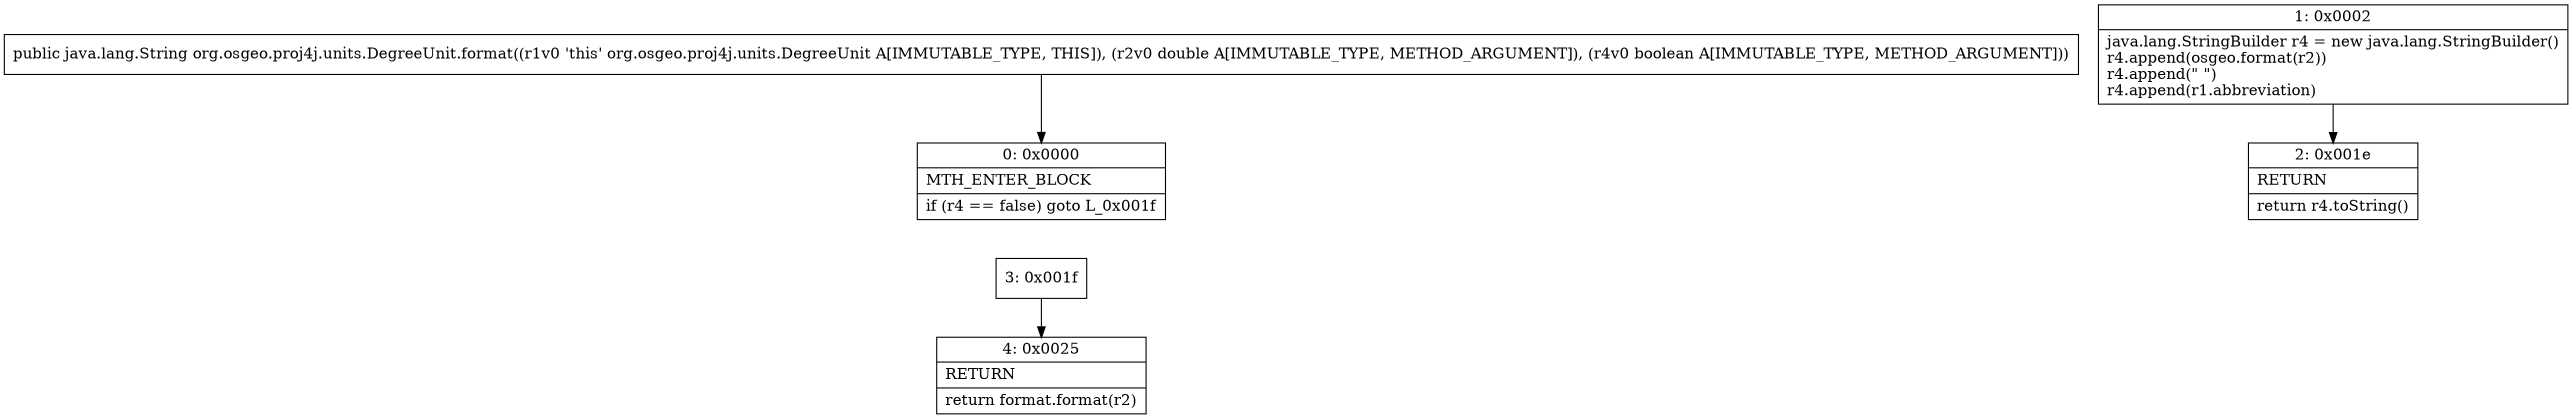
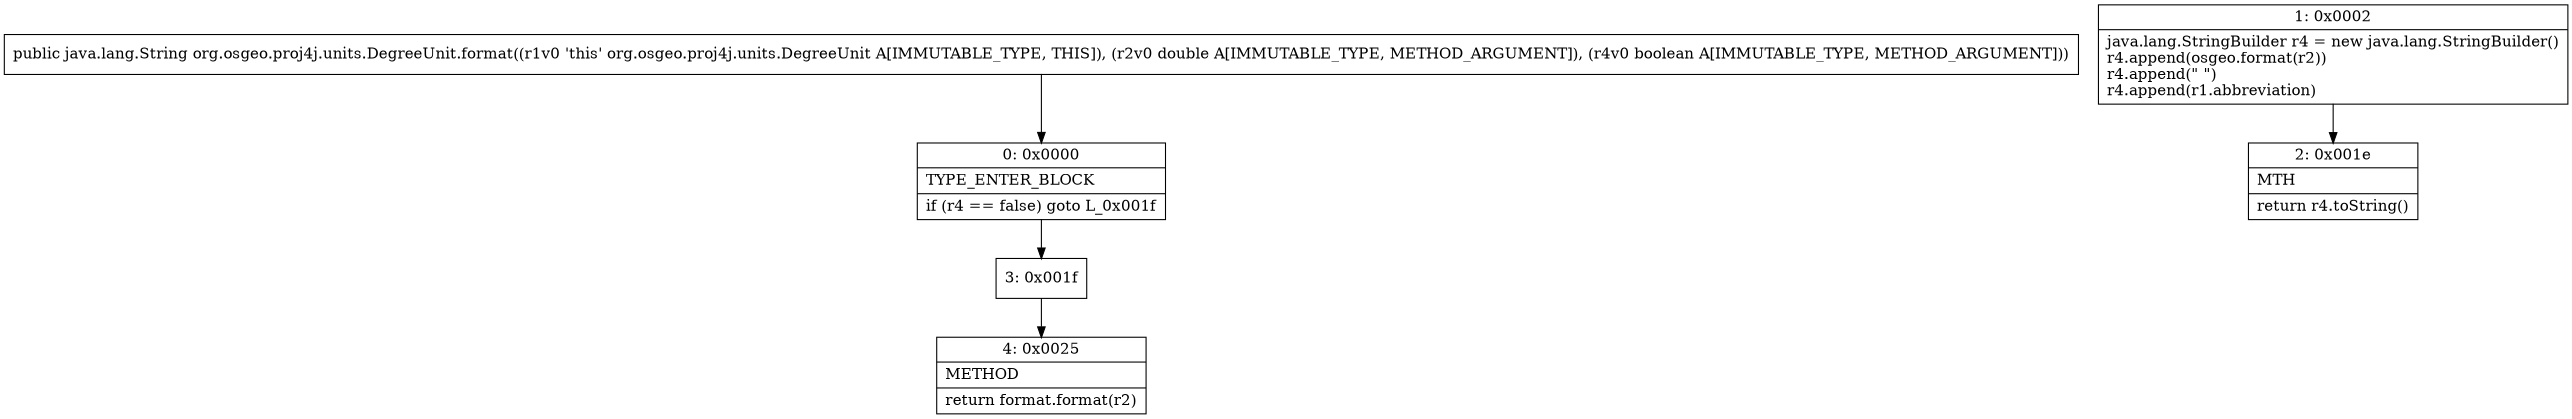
  digraph {
    node [shape=record]
-   n1 [label="{0\:\ 0x0000|MTH_ENTER_BLOCK\l|if (r4 == false) goto L_0x001f\l}"]
+   n1 [label="{0\:\ 0x0000|TYPE_ENTER_BLOCK\l|if (r4 == false) goto L_0x001f\l}"]
    n2 [label="{3\:\ 0x001f}"]
    n3 [label="{1\:\ 0x0002|java.lang.StringBuilder r4 = new java.lang.StringBuilder()\lr4.append(osgeo.format(r2))\lr4.append(\" \")\lr4.append(r1.abbreviation)\l}"]
-   n4 [label="{2\:\ 0x001e|RETURN\l|return r4.toString()\l}"]
-   n5 [label="{4\:\ 0x0025|RETURN\l|return format.format(r2)\l}"]
+   n4 [label="{2\:\ 0x001e|MTH\l|return r4.toString()\l}"]
+   n5 [label="{4\:\ 0x0025|METHOD\l|return format.format(r2)\l}"]
    n6 [label="{public java.lang.String org.osgeo.proj4j.units.DegreeUnit.format((r1v0 'this' org.osgeo.proj4j.units.DegreeUnit A[IMMUTABLE_TYPE, THIS]), (r2v0 double A[IMMUTABLE_TYPE, METHOD_ARGUMENT]), (r4v0 boolean A[IMMUTABLE_TYPE, METHOD_ARGUMENT])) }"]
+   n1 -> n2
    n2 -> n5
    n3 -> n4
    n6 -> n1
  }
